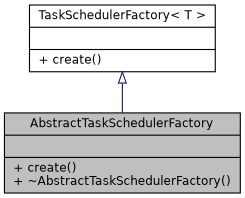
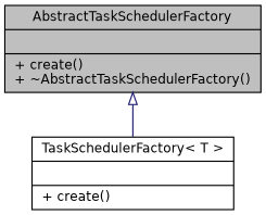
  digraph {
    node [color=black fontname=Helvetica fontsize=11 shape=record style=filled]
    n1 [fillcolor=grey75 fontcolor=black height=0.2 label="{AbstractTaskSchedulerFactory\n||+ create()\l+ ~AbstractTaskSchedulerFactory()\l}" width=0.4]
    n2 [fillcolor=white height=0.2 label="{TaskSchedulerFactory\< T \>\n||+ create()\l}" width=0.4]
-   n2 -> n1 [arrowtail=onormal color=midnightblue dir=back fontname=Helvetica fontsize=11 labelfontname=Helvetica labelfontsize=11 style=solid]
+   n1 -> n2 [arrowtail=onormal color=midnightblue dir=back fontname=Helvetica fontsize=11 labelfontname=Helvetica labelfontsize=11 style=solid]
  }
